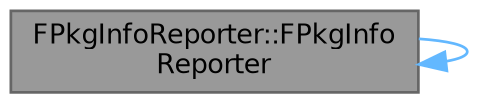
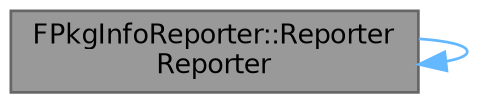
  digraph {
    rankdir=TB
-   n1 [color=gray40 fillcolor=grey60 fontcolor=black fontname=Helvetica fontsize=10 height=0.2 label="FPkgInfoReporter::FPkgInfo\lReporter" shape=box style=filled width=0.4]
+   n1 [color=gray40 fillcolor=grey60 fontcolor=black fontname=Helvetica fontsize=10 height=0.2 label="FPkgInfoReporter::Reporter\lReporter" shape=box style=filled width=0.4]
    n1 -> n1 [color=steelblue1 fontname=Helvetica fontsize=10 labelfontname=Helvetica labelfontsize=10 style=solid]
  }
